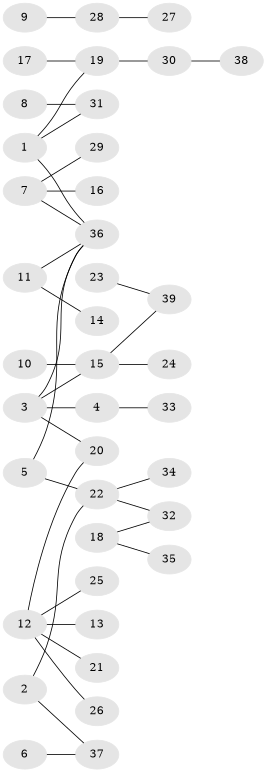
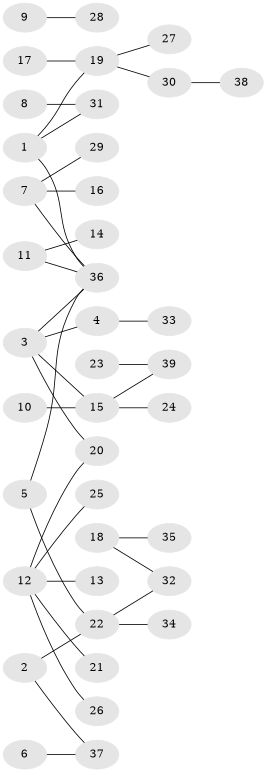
  graph {
    rankdir=LR
    node [color=gray90 style=filled]
    edge [weight=1.0]
    1
    19
    31
    36
    27
    30
    2
    22
    37
    32
    34
    3
    4
    15
    20
    33
    24
    39
    5
    6
    7
    16
    29
    8
    9
    28
    10
    11
    14
    12
    13
    21
    26
    25
    17
    18
    35
    38
    23
    1 -- 19
    1 -- 31
    1 -- 36
-   28 -- 27
+   19 -- 27
    19 -- 30
    30 -- 38
    2 -- 22
    2 -- 37
    22 -- 32
    22 -- 34
    3 -- 36
    3 -- 4
    3 -- 15
    3 -- 20
    4 -- 33
    15 -- 24
    15 -- 39
    5 -- 36
    5 -- 22
    6 -- 37
    7 -- 36
    7 -- 16
    7 -- 29
    8 -- 31
    9 -- 28
    10 -- 15
    11 -- 36
    11 -- 14
    12 -- 20
    12 -- 13
    12 -- 21
    12 -- 26
    12 -- 25
    17 -- 19
    18 -- 32
    18 -- 35
    23 -- 39
  }
